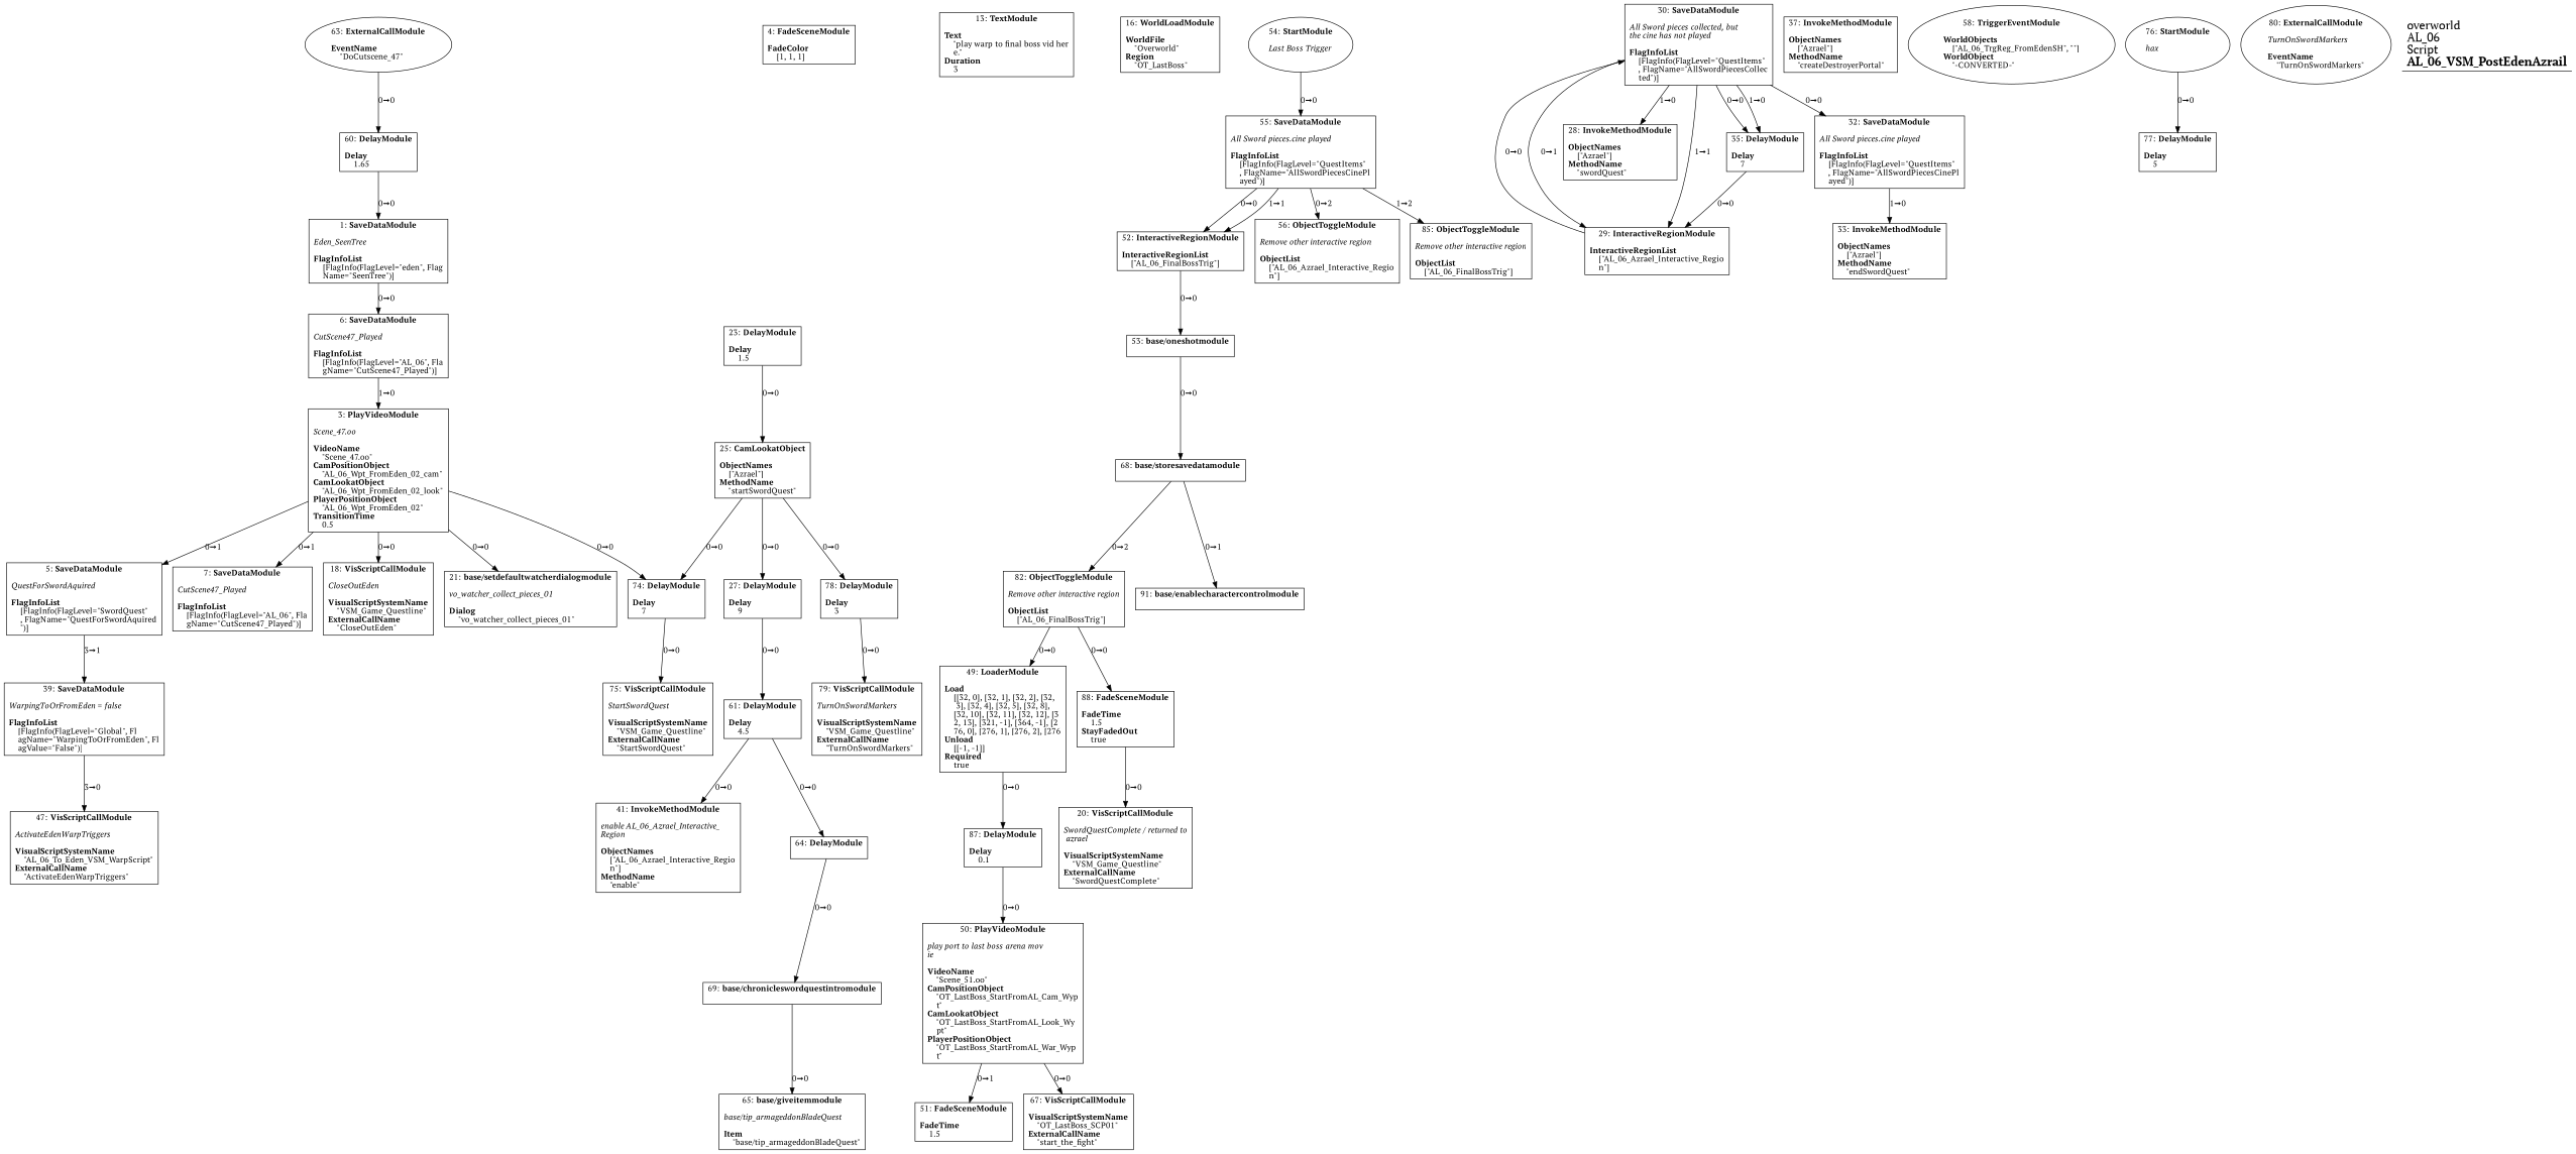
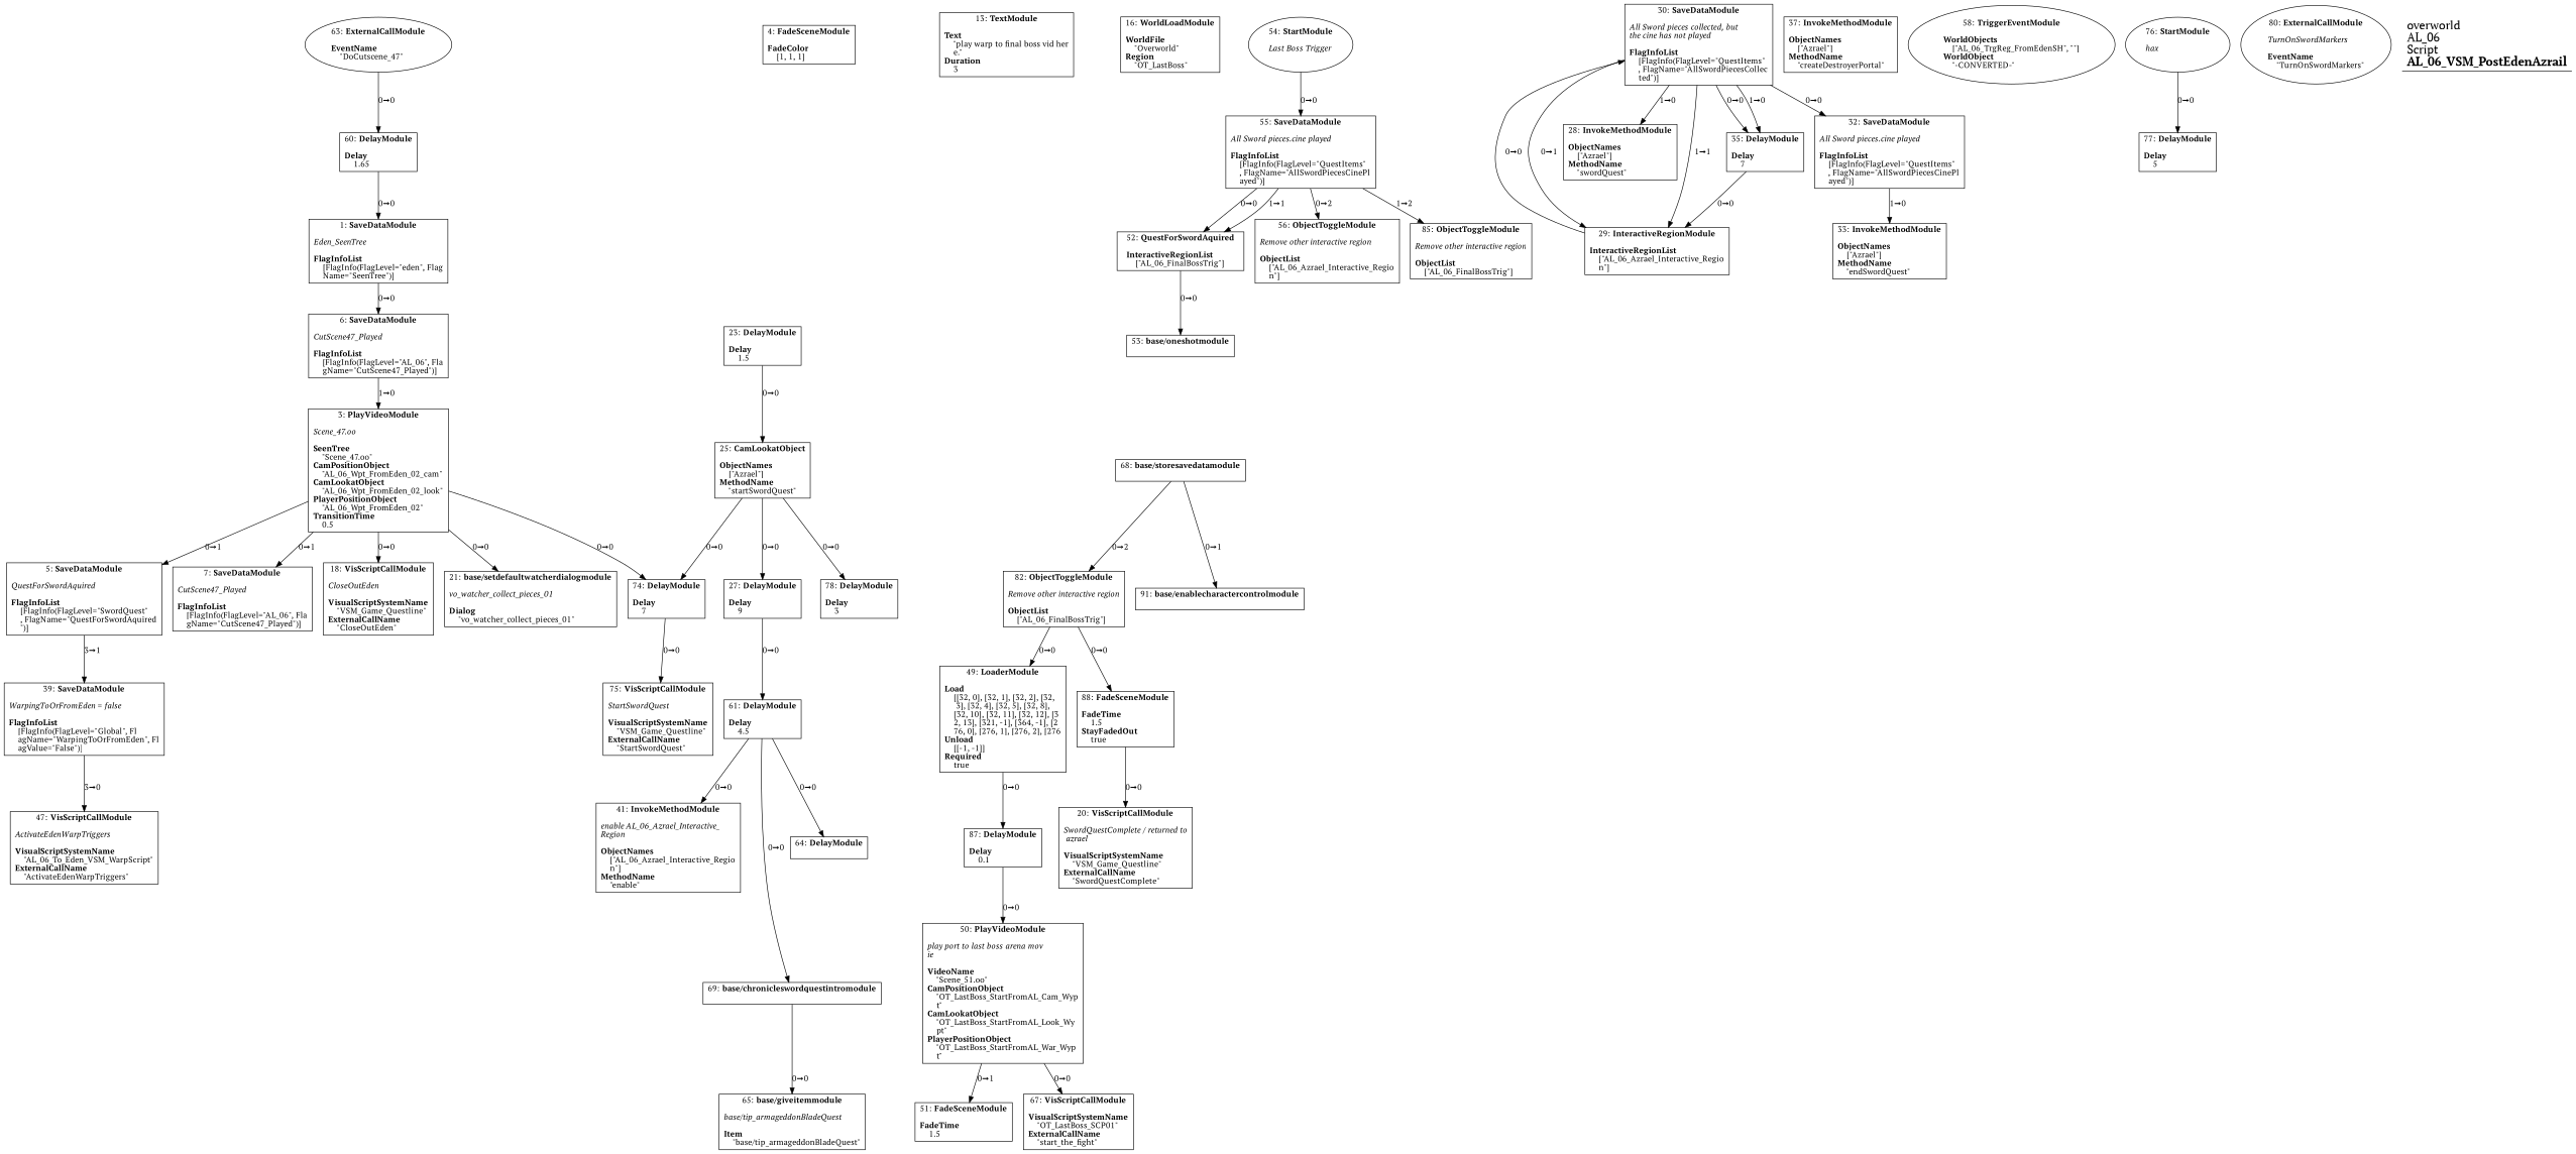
  digraph {
    fontname="PT Serif"
    splines=spline
    node [fontname="PT Serif" shape=box]
    edge [fontname="PT Serif"]
    n1 [label=<1: <b>SaveDataModule</b><br/><br/><i>Eden_SeenTree<br align="left"/></i><br align="left"/><b>FlagInfoList</b><br align="left"/>    [FlagInfo(FlagLevel=&quot;eden&quot;, Flag<br align="left"/>    Name=&quot;SeenTree&quot;)]<br align="left"/>>]
    n2 [label=<6: <b>SaveDataModule</b><br/><br/><i>CutScene47_Played<br align="left"/></i><br align="left"/><b>FlagInfoList</b><br align="left"/>    [FlagInfo(FlagLevel=&quot;AL_06&quot;, Fla<br align="left"/>    gName=&quot;CutScene47_Played&quot;)]<br align="left"/>>]
-   n3 [label=<3: <b>PlayVideoModule</b><br/><br/><i>Scene_47.oo<br align="left"/></i><br align="left"/><b>VideoName</b><br align="left"/>    &quot;Scene_47.oo&quot;<br align="left"/><b>CamPositionObject</b><br align="left"/>    &quot;AL_06_Wpt_FromEden_02_cam&quot;<br align="left"/><b>CamLookatObject</b><br align="left"/>    &quot;AL_06_Wpt_FromEden_02_look&quot;<br align="left"/><b>PlayerPositionObject</b><br align="left"/>    &quot;AL_06_Wpt_FromEden_02&quot;<br align="left"/><b>TransitionTime</b><br align="left"/>    0.5<br align="left"/>>]
+   n3 [label=<3: <b>PlayVideoModule</b><br/><br/><i>Scene_47.oo<br align="left"/></i><br align="left"/><b>SeenTree</b><br align="left"/>    &quot;Scene_47.oo&quot;<br align="left"/><b>CamPositionObject</b><br align="left"/>    &quot;AL_06_Wpt_FromEden_02_cam&quot;<br align="left"/><b>CamLookatObject</b><br align="left"/>    &quot;AL_06_Wpt_FromEden_02_look&quot;<br align="left"/><b>PlayerPositionObject</b><br align="left"/>    &quot;AL_06_Wpt_FromEden_02&quot;<br align="left"/><b>TransitionTime</b><br align="left"/>    0.5<br align="left"/>>]
    n4 [label=<5: <b>SaveDataModule</b><br/><br/><i>QuestForSwordAquired<br align="left"/></i><br align="left"/><b>FlagInfoList</b><br align="left"/>    [FlagInfo(FlagLevel=&quot;SwordQuest&quot;<br align="left"/>    , FlagName=&quot;QuestForSwordAquired<br align="left"/>    &quot;)]<br align="left"/>>]
    n5 [label=<7: <b>SaveDataModule</b><br/><br/><i>CutScene47_Played<br align="left"/></i><br align="left"/><b>FlagInfoList</b><br align="left"/>    [FlagInfo(FlagLevel=&quot;AL_06&quot;, Fla<br align="left"/>    gName=&quot;CutScene47_Played&quot;)]<br align="left"/>>]
    n6 [label=<18: <b>VisScriptCallModule</b><br/><br/><i>CloseOutEden<br align="left"/></i><br align="left"/><b>VisualScriptSystemName</b><br align="left"/>    &quot;VSM_Game_Questline&quot;<br align="left"/><b>ExternalCallName</b><br align="left"/>    &quot;CloseOutEden&quot;<br align="left"/>>]
    n7 [label=<21: <b>base/setdefaultwatcherdialogmodule</b><br/><br/><i>vo_watcher_collect_pieces_01<br align="left"/></i><br align="left"/><b>Dialog</b><br align="left"/>    &quot;vo_watcher_collect_pieces_01&quot;<br align="left"/>>]
    n8 [label=<74: <b>DelayModule</b><br/><br/><b>Delay</b><br align="left"/>    7<br align="left"/>>]
    n9 [label=<39: <b>SaveDataModule</b><br/><br/><i>WarpingToOrFromEden = false<br align="left"/></i><br align="left"/><b>FlagInfoList</b><br align="left"/>    [FlagInfo(FlagLevel=&quot;Global&quot;, Fl<br align="left"/>    agName=&quot;WarpingToOrFromEden&quot;, Fl<br align="left"/>    agValue=&quot;False&quot;)]<br align="left"/>>]
    n10 [label=<23: <b>DelayModule</b><br/><br/><b>Delay</b><br align="left"/>    1.5<br align="left"/>>]
    n11 [label=<25: <b>CamLookatObject</b><br/><br/><b>ObjectNames</b><br align="left"/>    [&quot;Azrael&quot;]<br align="left"/><b>MethodName</b><br align="left"/>    &quot;startSwordQuest&quot;<br align="left"/>>]
    n12 [label=<47: <b>VisScriptCallModule</b><br/><br/><i>ActivateEdenWarpTriggers<br align="left"/></i><br align="left"/><b>VisualScriptSystemName</b><br align="left"/>    &quot;AL_06_To_Eden_VSM_WarpScript&quot;<br align="left"/><b>ExternalCallName</b><br align="left"/>    &quot;ActivateEdenWarpTriggers&quot;<br align="left"/>>]
    n13 [label=<27: <b>DelayModule</b><br/><br/><b>Delay</b><br align="left"/>    9<br align="left"/>>]
    n14 [label=<78: <b>DelayModule</b><br/><br/><b>Delay</b><br align="left"/>    3<br align="left"/>>]
    n15 [label=<4: <b>FadeSceneModule</b><br/><br/><b>FadeColor</b><br align="left"/>    [1, 1, 1]<br align="left"/>>]
    n16 [label=<13: <b>TextModule</b><br/><br/><b>Text</b><br align="left"/>    &quot;play warp to final boss vid her<br align="left"/>    e.&quot;<br align="left"/><b>Duration</b><br align="left"/>    3<br align="left"/>>]
    n17 [label=<16: <b>WorldLoadModule</b><br/><br/><b>WorldFile</b><br align="left"/>    &quot;Overworld&quot;<br align="left"/><b>Region</b><br align="left"/>    &quot;OT_LastBoss&quot;<br align="left"/>>]
    n18 [label=<20: <b>VisScriptCallModule</b><br/><br/><i>SwordQuestComplete / returned to<br align="left"/> azrael<br align="left"/></i><br align="left"/><b>VisualScriptSystemName</b><br align="left"/>    &quot;VSM_Game_Questline&quot;<br align="left"/><b>ExternalCallName</b><br align="left"/>    &quot;SwordQuestComplete&quot;<br align="left"/>>]
    n19 [label=<61: <b>DelayModule</b><br/><br/><b>Delay</b><br align="left"/>    4.5<br align="left"/>>]
    n20 [label=<75: <b>VisScriptCallModule</b><br/><br/><i>StartSwordQuest<br align="left"/></i><br align="left"/><b>VisualScriptSystemName</b><br align="left"/>    &quot;VSM_Game_Questline&quot;<br align="left"/><b>ExternalCallName</b><br align="left"/>    &quot;StartSwordQuest&quot;<br align="left"/>>]
-   n21 [label=<79: <b>VisScriptCallModule</b><br/><br/><i>TurnOnSwordMarkers<br align="left"/></i><br align="left"/><b>VisualScriptSystemName</b><br align="left"/>    &quot;VSM_Game_Questline&quot;<br align="left"/><b>ExternalCallName</b><br align="left"/>    &quot;TurnOnSwordMarkers&quot;<br align="left"/>>]
    n22 [label=<41: <b>InvokeMethodModule</b><br/><br/><i>enable AL_06_Azrael_Interactive_<br align="left"/>Region<br align="left"/></i><br align="left"/><b>ObjectNames</b><br align="left"/>    [&quot;AL_06_Azrael_Interactive_Regio<br align="left"/>    n&quot;]<br align="left"/><b>MethodName</b><br align="left"/>    &quot;enable&quot;<br align="left"/>>]
    n23 [label=<64: <b>DelayModule</b><br/><br/>>]
    n24 [label=<69: <b>base/chronicleswordquestintromodule</b><br/><br/>>]
    n25 [label=<28: <b>InvokeMethodModule</b><br/><br/><b>ObjectNames</b><br align="left"/>    [&quot;Azrael&quot;]<br align="left"/><b>MethodName</b><br align="left"/>    &quot;swordQuest&quot;<br align="left"/>>]
    n26 [label=<29: <b>InteractiveRegionModule</b><br/><br/><b>InteractiveRegionList</b><br align="left"/>    [&quot;AL_06_Azrael_Interactive_Regio<br align="left"/>    n&quot;]<br align="left"/>>]
    n27 [label=<30: <b>SaveDataModule</b><br/><br/><i>All Sword pieces collected, but <br align="left"/>the cine has not played<br align="left"/></i><br align="left"/><b>FlagInfoList</b><br align="left"/>    [FlagInfo(FlagLevel=&quot;QuestItems&quot;<br align="left"/>    , FlagName=&quot;AllSwordPiecesCollec<br align="left"/>    ted&quot;)]<br align="left"/>>]
    n28 [label=<32: <b>SaveDataModule</b><br/><br/><i>All Sword pieces.cine played<br align="left"/></i><br align="left"/><b>FlagInfoList</b><br align="left"/>    [FlagInfo(FlagLevel=&quot;QuestItems&quot;<br align="left"/>    , FlagName=&quot;AllSwordPiecesCinePl<br align="left"/>    ayed&quot;)]<br align="left"/>>]
    n29 [label=<35: <b>DelayModule</b><br/><br/><b>Delay</b><br align="left"/>    7<br align="left"/>>]
    n30 [label=<33: <b>InvokeMethodModule</b><br/><br/><b>ObjectNames</b><br align="left"/>    [&quot;Azrael&quot;]<br align="left"/><b>MethodName</b><br align="left"/>    &quot;endSwordQuest&quot;<br align="left"/>>]
    n31 [label=<37: <b>InvokeMethodModule</b><br/><br/><b>ObjectNames</b><br align="left"/>    [&quot;Azrael&quot;]<br align="left"/><b>MethodName</b><br align="left"/>    &quot;createDestroyerPortal&quot;<br align="left"/>>]
    n32 [label=<49: <b>LoaderModule</b><br/><br/><b>Load</b><br align="left"/>    [[32, 0], [32, 1], [32, 2], [32,<br align="left"/>     3], [32, 4], [32, 5], [32, 8], <br align="left"/>    [32, 10], [32, 11], [32, 12], [3<br align="left"/>    2, 13], [321, -1], [364, -1], [2<br align="left"/>    76, 0], [276, 1], [276, 2], [276<br align="left"/><b>Unload</b><br align="left"/>    [[-1, -1]]<br align="left"/><b>Required</b><br align="left"/>    true<br align="left"/>>]
    n33 [label=<87: <b>DelayModule</b><br/><br/><b>Delay</b><br align="left"/>    0.1<br align="left"/>>]
    n34 [label=<50: <b>PlayVideoModule</b><br/><br/><i>play port to last boss arena mov<br align="left"/>ie<br align="left"/></i><br align="left"/><b>VideoName</b><br align="left"/>    &quot;Scene_51.oo&quot;<br align="left"/><b>CamPositionObject</b><br align="left"/>    &quot;OT_LastBoss_StartFromAL_Cam_Wyp<br align="left"/>    t&quot;<br align="left"/><b>CamLookatObject</b><br align="left"/>    &quot;OT_LastBoss_StartFromAL_Look_Wy<br align="left"/>    pt&quot;<br align="left"/><b>PlayerPositionObject</b><br align="left"/>    &quot;OT_LastBoss_StartFromAL_War_Wyp<br align="left"/>    t&quot;<br align="left"/>>]
    n35 [label=<51: <b>FadeSceneModule</b><br/><br/><b>FadeTime</b><br align="left"/>    1.5<br align="left"/>>]
    n36 [label=<67: <b>VisScriptCallModule</b><br/><br/><b>VisualScriptSystemName</b><br align="left"/>    &quot;OT_LastBoss_SCP01&quot;<br align="left"/><b>ExternalCallName</b><br align="left"/>    &quot;start_the_fight&quot;<br align="left"/>>]
-   n37 [label=<52: <b>InteractiveRegionModule</b><br/><br/><b>InteractiveRegionList</b><br align="left"/>    [&quot;AL_06_FinalBossTrig&quot;]<br align="left"/>>]
+   n37 [label=<52: <b>QuestForSwordAquired</b><br/><br/><b>InteractiveRegionList</b><br align="left"/>    [&quot;AL_06_FinalBossTrig&quot;]<br align="left"/>>]
    n38 [label=<53: <b>base/oneshotmodule</b><br/><br/>>]
    n39 [label=<68: <b>base/storesavedatamodule</b><br/><br/>>]
    n40 [label=<82: <b>ObjectToggleModule</b><br/><br/><i>Remove other interactive region<br align="left"/></i><br align="left"/><b>ObjectList</b><br align="left"/>    [&quot;AL_06_FinalBossTrig&quot;]<br align="left"/>>]
    n41 [label=<91: <b>base/enablecharactercontrolmodule</b><br/><br/>>]
    n42 [label=<88: <b>FadeSceneModule</b><br/><br/><b>FadeTime</b><br align="left"/>    1.5<br align="left"/><b>StayFadedOut</b><br align="left"/>    true<br align="left"/>>]
    n43 [label=<54: <b>StartModule</b><br/><br/><i>Last Boss Trigger<br align="left"/></i><br align="left"/>> shape=oval]
    n44 [label=<55: <b>SaveDataModule</b><br/><br/><i>All Sword pieces.cine played<br align="left"/></i><br align="left"/><b>FlagInfoList</b><br align="left"/>    [FlagInfo(FlagLevel=&quot;QuestItems&quot;<br align="left"/>    , FlagName=&quot;AllSwordPiecesCinePl<br align="left"/>    ayed&quot;)]<br align="left"/>>]
    n45 [label=<56: <b>ObjectToggleModule</b><br/><br/><i>Remove other interactive region<br align="left"/></i><br align="left"/><b>ObjectList</b><br align="left"/>    [&quot;AL_06_Azrael_Interactive_Regio<br align="left"/>    n&quot;]<br align="left"/>>]
    n46 [label=<85: <b>ObjectToggleModule</b><br/><br/><i>Remove other interactive region<br align="left"/></i><br align="left"/><b>ObjectList</b><br align="left"/>    [&quot;AL_06_FinalBossTrig&quot;]<br align="left"/>>]
    n47 [label=<58: <b>TriggerEventModule</b><br/><br/><b>WorldObjects</b><br align="left"/>    [&quot;AL_06_TrgReg_FromEdenSH&quot;, &quot;&quot;]<br align="left"/><b>WorldObject</b><br align="left"/>    &quot;-CONVERTED-&quot;<br align="left"/>> shape=oval]
    n48 [label=<60: <b>DelayModule</b><br/><br/><b>Delay</b><br align="left"/>    1.65<br align="left"/>>]
    n49 [label=<65: <b>base/giveitemmodule</b><br/><br/><i>base/tip_armageddonBladeQuest<br align="left"/></i><br align="left"/><b>Item</b><br align="left"/>    &quot;base/tip_armageddonBladeQuest&quot;<br align="left"/>>]
    n50 [label=<63: <b>ExternalCallModule</b><br/><br/><b>EventName</b><br align="left"/>    &quot;DoCutscene_47&quot;<br align="left"/>> shape=oval]
    n51 [label=<76: <b>StartModule</b><br/><br/><i>hax<br align="left"/></i><br align="left"/>> shape=oval]
    n52 [label=<77: <b>DelayModule</b><br/><br/><b>Delay</b><br align="left"/>    5<br align="left"/>>]
    n53 [label=<80: <b>ExternalCallModule</b><br/><br/><i>TurnOnSwordMarkers<br align="left"/></i><br align="left"/><b>EventName</b><br align="left"/>    &quot;TurnOnSwordMarkers&quot;<br align="left"/>> shape=oval]
    n54 [label=<<font point-size="20">overworld<br align="left"/>AL_06<br align="left"/>Script<br align="left"/><b>AL_06_VSM_PostEdenAzrail</b><br align="left"/></font>> shape=underline]
    n1 -> n2 [label="0→0"]
    n2 -> n3 [label="1→0"]
    n3 -> n4 [label="0→1"]
    n3 -> n5 [label="0→1"]
    n3 -> n6 [label="0→0"]
    n3 -> n7 [label="0→0"]
    n3 -> n8 [label="0→0"]
    n4 -> n9 [label="3→1"]
    n8 -> n20 [label="0→0"]
    n9 -> n12 [label="3→0"]
    n10 -> n11 [label="0→0"]
    n11 -> n8 [label="0→0"]
    n11 -> n13 [label="0→0"]
    n11 -> n14 [label="0→0"]
    n13 -> n19 [label="0→0"]
-   n14 -> n21 [label="0→0"]
    n19 -> n22 [label="0→0"]
    n19 -> n23 [label="0→0"]
-   n23 -> n24 [label="0→0"]
+   n19 -> n24 [label="0→0"]
    n24 -> n49 [label="0→0"]
    n26 -> n27 [label="0→0"]
    n27 -> n25 [label="1→0"]
    n27 -> n26 [label="0→1"]
    n27 -> n26 [label="1→1"]
    n27 -> n28 [label="0→0"]
    n27 -> n29 [label="0→0"]
    n27 -> n29 [label="1→0"]
    n28 -> n30 [label="1→0"]
    n29 -> n26 [label="0→0"]
    n32 -> n33 [label="0→0"]
    n33 -> n34 [label="0→0"]
    n34 -> n35 [label="0→1"]
    n34 -> n36 [label="0→0"]
    n37 -> n38 [label="0→0"]
-   n38 -> n39 [label="0→0"]
    n39 -> n40 [label="0→2"]
    n39 -> n41 [label="0→1"]
    n40 -> n32 [label="0→0"]
    n40 -> n42 [label="0→0"]
    n42 -> n18 [label="0→0"]
    n43 -> n44 [label="0→0"]
    n44 -> n37 [label="0→0"]
    n44 -> n37 [label="1→1"]
    n44 -> n45 [label="0→2"]
    n44 -> n46 [label="1→2"]
    n48 -> n1 [label="0→0"]
    n50 -> n48 [label="0→0"]
    n51 -> n52 [label="0→0"]
  }
